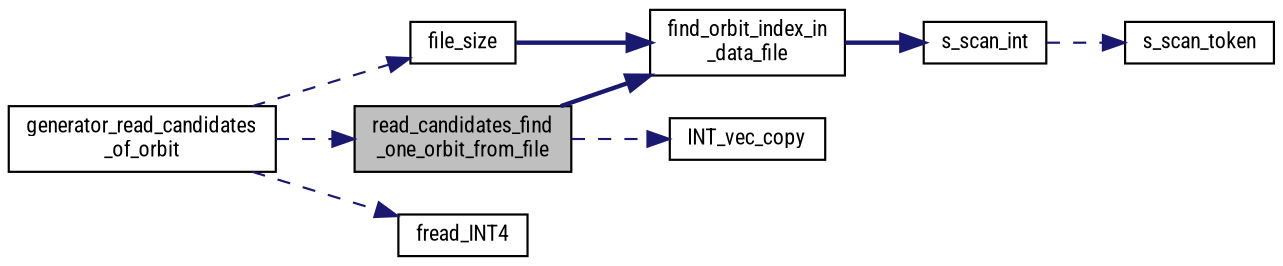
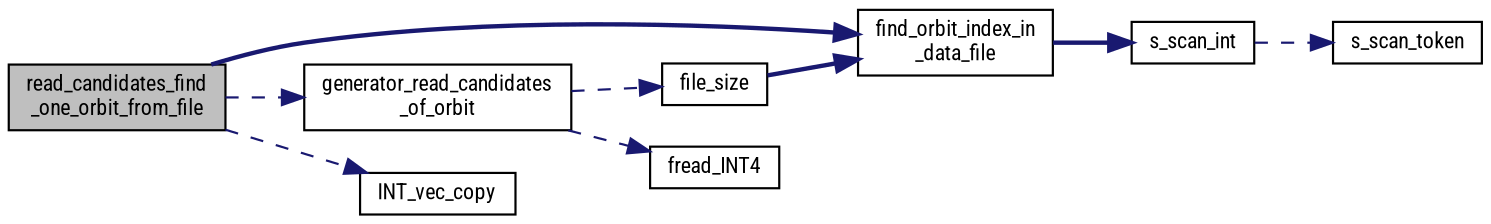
  digraph {
    fontname="Roboto Condensed"
    rankdir=LR
    node [color=black fillcolor=white fontname="Roboto Condensed" fontsize=10 shape=record style=filled]
    edge [color=midnightblue fontname="Roboto Condensed" fontsize=10 labelfontname=Helvetica labelfontsize=10 style=dashed]
    n1 [fillcolor=grey75 fontcolor=black height=0.2 label="read_candidates_find\l_one_orbit_from_file" width=0.4]
    n2 [height=0.2 label="find_orbit_index_in\l_data_file" width=0.4]
    n3 [height=0.2 label="generator_read_candidates\l_of_orbit" width=0.4]
    n4 [height=0.2 label=INT_vec_copy width=0.4]
    n5 [height=0.2 label=s_scan_int width=0.4]
    n6 [height=0.2 label=file_size width=0.4]
    n7 [height=0.2 label=fread_INT4 width=0.4]
    n8 [height=0.2 label=s_scan_token width=0.4]
    n1 -> n2 [style=bold]
-   n3 -> n1
+   n1 -> n3
    n1 -> n4
    n2 -> n5 [style=bold]
    n3 -> n6
    n3 -> n7
    n5 -> n8
    n6 -> n2 [style=bold]
  }
